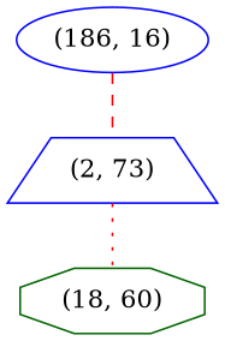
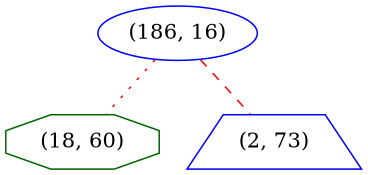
  graph {
    node [color=blue]
    edge [color=red weight=1]
    "(186, 16)" [shape=ellipse]
    "(18, 60)" [color=darkgreen shape=octagon]
    "(2, 73)" [shape=trapezium]
-   "(2, 73)" -- "(18, 60)" [style=dotted]
+   "(186, 16)" -- "(18, 60)" [style=dotted]
    "(186, 16)" -- "(2, 73)" [style=dashed]
  }
